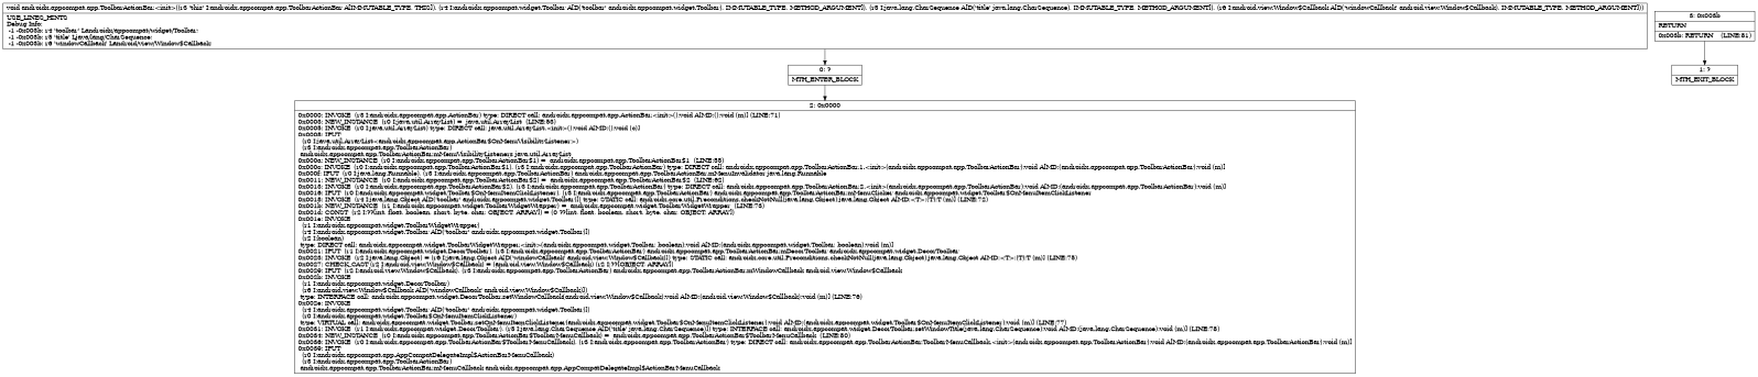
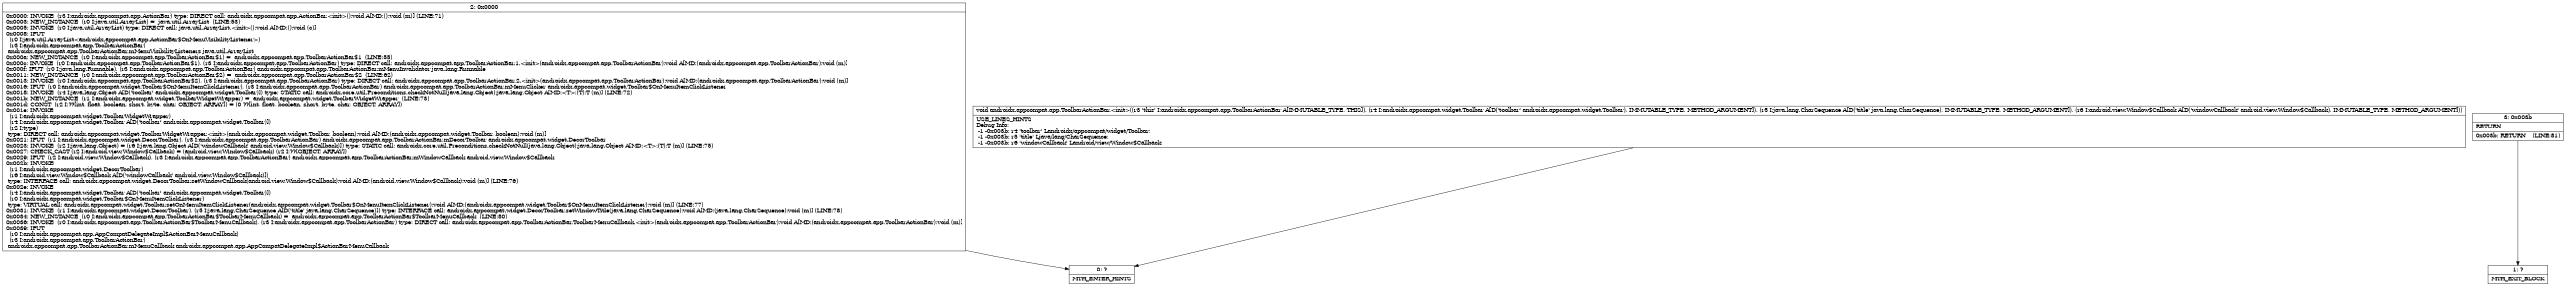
  digraph {
    node [shape=record]
-   n1 [label="{0\:\ ?|MTH_ENTER_BLOCK\l}"]
-   n2 [label="{2\:\ 0x0000|0x0000: INVOKE  (r3 I:androidx.appcompat.app.ActionBar) type: DIRECT call: androidx.appcompat.app.ActionBar.\<init\>():void A[MD:():void (m)] (LINE:71)\l0x0003: NEW_INSTANCE  (r0 I:java.util.ArrayList) =  java.util.ArrayList  (LINE:53)\l0x0005: INVOKE  (r0 I:java.util.ArrayList) type: DIRECT call: java.util.ArrayList.\<init\>():void A[MD:():void (c)]\l0x0008: IPUT  \l  (r0 I:java.util.ArrayList\<androidx.appcompat.app.ActionBar$OnMenuVisibilityListener\>)\l  (r3 I:androidx.appcompat.app.ToolbarActionBar)\l androidx.appcompat.app.ToolbarActionBar.mMenuVisibilityListeners java.util.ArrayList \l0x000a: NEW_INSTANCE  (r0 I:androidx.appcompat.app.ToolbarActionBar$1) =  androidx.appcompat.app.ToolbarActionBar$1  (LINE:55)\l0x000c: INVOKE  (r0 I:androidx.appcompat.app.ToolbarActionBar$1), (r3 I:androidx.appcompat.app.ToolbarActionBar) type: DIRECT call: androidx.appcompat.app.ToolbarActionBar.1.\<init\>(androidx.appcompat.app.ToolbarActionBar):void A[MD:(androidx.appcompat.app.ToolbarActionBar):void (m)]\l0x000f: IPUT  (r0 I:java.lang.Runnable), (r3 I:androidx.appcompat.app.ToolbarActionBar) androidx.appcompat.app.ToolbarActionBar.mMenuInvalidator java.lang.Runnable \l0x0011: NEW_INSTANCE  (r0 I:androidx.appcompat.app.ToolbarActionBar$2) =  androidx.appcompat.app.ToolbarActionBar$2  (LINE:62)\l0x0013: INVOKE  (r0 I:androidx.appcompat.app.ToolbarActionBar$2), (r3 I:androidx.appcompat.app.ToolbarActionBar) type: DIRECT call: androidx.appcompat.app.ToolbarActionBar.2.\<init\>(androidx.appcompat.app.ToolbarActionBar):void A[MD:(androidx.appcompat.app.ToolbarActionBar):void (m)]\l0x0016: IPUT  (r0 I:androidx.appcompat.widget.Toolbar$OnMenuItemClickListener), (r3 I:androidx.appcompat.app.ToolbarActionBar) androidx.appcompat.app.ToolbarActionBar.mMenuClicker androidx.appcompat.widget.Toolbar$OnMenuItemClickListener \l0x0018: INVOKE  (r4 I:java.lang.Object A[D('toolbar' androidx.appcompat.widget.Toolbar)]) type: STATIC call: androidx.core.util.Preconditions.checkNotNull(java.lang.Object):java.lang.Object A[MD:\<T\>:(T):T (m)] (LINE:72)\l0x001b: NEW_INSTANCE  (r1 I:androidx.appcompat.widget.ToolbarWidgetWrapper) =  androidx.appcompat.widget.ToolbarWidgetWrapper  (LINE:73)\l0x001d: CONST  (r2 I:??[int, float, boolean, short, byte, char, OBJECT, ARRAY]) = (0 ??[int, float, boolean, short, byte, char, OBJECT, ARRAY]) \l0x001e: INVOKE  \l  (r1 I:androidx.appcompat.widget.ToolbarWidgetWrapper)\l  (r4 I:androidx.appcompat.widget.Toolbar A[D('toolbar' androidx.appcompat.widget.Toolbar)])\l  (r2 I:boolean)\l type: DIRECT call: androidx.appcompat.widget.ToolbarWidgetWrapper.\<init\>(androidx.appcompat.widget.Toolbar, boolean):void A[MD:(androidx.appcompat.widget.Toolbar, boolean):void (m)]\l0x0021: IPUT  (r1 I:androidx.appcompat.widget.DecorToolbar), (r3 I:androidx.appcompat.app.ToolbarActionBar) androidx.appcompat.app.ToolbarActionBar.mDecorToolbar androidx.appcompat.widget.DecorToolbar \l0x0023: INVOKE  (r2 I:java.lang.Object) = (r6 I:java.lang.Object A[D('windowCallback' android.view.Window$Callback)]) type: STATIC call: androidx.core.util.Preconditions.checkNotNull(java.lang.Object):java.lang.Object A[MD:\<T\>:(T):T (m)] (LINE:75)\l0x0027: CHECK_CAST (r2 I:android.view.Window$Callback) = (android.view.Window$Callback) (r2 I:??[OBJECT, ARRAY]) \l0x0029: IPUT  (r2 I:android.view.Window$Callback), (r3 I:androidx.appcompat.app.ToolbarActionBar) androidx.appcompat.app.ToolbarActionBar.mWindowCallback android.view.Window$Callback \l0x002b: INVOKE  \l  (r1 I:androidx.appcompat.widget.DecorToolbar)\l  (r6 I:android.view.Window$Callback A[D('windowCallback' android.view.Window$Callback)])\l type: INTERFACE call: androidx.appcompat.widget.DecorToolbar.setWindowCallback(android.view.Window$Callback):void A[MD:(android.view.Window$Callback):void (m)] (LINE:76)\l0x002e: INVOKE  \l  (r4 I:androidx.appcompat.widget.Toolbar A[D('toolbar' androidx.appcompat.widget.Toolbar)])\l  (r0 I:androidx.appcompat.widget.Toolbar$OnMenuItemClickListener)\l type: VIRTUAL call: androidx.appcompat.widget.Toolbar.setOnMenuItemClickListener(androidx.appcompat.widget.Toolbar$OnMenuItemClickListener):void A[MD:(androidx.appcompat.widget.Toolbar$OnMenuItemClickListener):void (m)] (LINE:77)\l0x0031: INVOKE  (r1 I:androidx.appcompat.widget.DecorToolbar), (r5 I:java.lang.CharSequence A[D('title' java.lang.CharSequence)]) type: INTERFACE call: androidx.appcompat.widget.DecorToolbar.setWindowTitle(java.lang.CharSequence):void A[MD:(java.lang.CharSequence):void (m)] (LINE:78)\l0x0034: NEW_INSTANCE  (r0 I:androidx.appcompat.app.ToolbarActionBar$ToolbarMenuCallback) =  androidx.appcompat.app.ToolbarActionBar$ToolbarMenuCallback  (LINE:80)\l0x0036: INVOKE  (r0 I:androidx.appcompat.app.ToolbarActionBar$ToolbarMenuCallback), (r3 I:androidx.appcompat.app.ToolbarActionBar) type: DIRECT call: androidx.appcompat.app.ToolbarActionBar.ToolbarMenuCallback.\<init\>(androidx.appcompat.app.ToolbarActionBar):void A[MD:(androidx.appcompat.app.ToolbarActionBar):void (m)]\l0x0039: IPUT  \l  (r0 I:androidx.appcompat.app.AppCompatDelegateImpl$ActionBarMenuCallback)\l  (r3 I:androidx.appcompat.app.ToolbarActionBar)\l androidx.appcompat.app.ToolbarActionBar.mMenuCallback androidx.appcompat.app.AppCompatDelegateImpl$ActionBarMenuCallback \l}"]
+   n1 [label="{0\:\ ?|MTH_ENTER_HINTS\l}"]
+   n2 [label="{2\:\ 0x0000|0x0000: INVOKE  (r3 I:androidx.appcompat.app.ActionBar) type: DIRECT call: androidx.appcompat.app.ActionBar.\<init\>():void A[MD:():void (m)] (LINE:71)\l0x0003: NEW_INSTANCE  (r0 I:java.util.ArrayList) =  java.util.ArrayList  (LINE:53)\l0x0005: INVOKE  (r0 I:java.util.ArrayList) type: DIRECT call: java.util.ArrayList.\<init\>():void A[MD:():void (c)]\l0x0008: IPUT  \l  (r0 I:java.util.ArrayList\<androidx.appcompat.app.ActionBar$OnMenuVisibilityListener\>)\l  (r3 I:androidx.appcompat.app.ToolbarActionBar)\l androidx.appcompat.app.ToolbarActionBar.mMenuVisibilityListeners java.util.ArrayList \l0x000a: NEW_INSTANCE  (r0 I:androidx.appcompat.app.ToolbarActionBar$1) =  androidx.appcompat.app.ToolbarActionBar$1  (LINE:55)\l0x000c: INVOKE  (r0 I:androidx.appcompat.app.ToolbarActionBar$1), (r3 I:androidx.appcompat.app.ToolbarActionBar) type: DIRECT call: androidx.appcompat.app.ToolbarActionBar.1.\<init\>(androidx.appcompat.app.ToolbarActionBar):void A[MD:(androidx.appcompat.app.ToolbarActionBar):void (m)]\l0x000f: IPUT  (r0 I:java.lang.Runnable), (r3 I:androidx.appcompat.app.ToolbarActionBar) androidx.appcompat.app.ToolbarActionBar.mMenuInvalidator java.lang.Runnable \l0x0011: NEW_INSTANCE  (r0 I:androidx.appcompat.app.ToolbarActionBar$2) =  androidx.appcompat.app.ToolbarActionBar$2  (LINE:62)\l0x0013: INVOKE  (r0 I:androidx.appcompat.app.ToolbarActionBar$2), (r3 I:androidx.appcompat.app.ToolbarActionBar) type: DIRECT call: androidx.appcompat.app.ToolbarActionBar.2.\<init\>(androidx.appcompat.app.ToolbarActionBar):void A[MD:(androidx.appcompat.app.ToolbarActionBar):void (m)]\l0x0016: IPUT  (r0 I:androidx.appcompat.widget.Toolbar$OnMenuItemClickListener), (r3 I:androidx.appcompat.app.ToolbarActionBar) androidx.appcompat.app.ToolbarActionBar.mMenuClicker androidx.appcompat.widget.Toolbar$OnMenuItemClickListener \l0x0018: INVOKE  (r4 I:java.lang.Object A[D('toolbar' androidx.appcompat.widget.Toolbar)]) type: STATIC call: androidx.core.util.Preconditions.checkNotNull(java.lang.Object):java.lang.Object A[MD:\<T\>:(T):T (m)] (LINE:72)\l0x001b: NEW_INSTANCE  (r1 I:androidx.appcompat.widget.ToolbarWidgetWrapper) =  androidx.appcompat.widget.ToolbarWidgetWrapper  (LINE:73)\l0x001d: CONST  (r2 I:??[int, float, boolean, short, byte, char, OBJECT, ARRAY]) = (0 ??[int, float, boolean, short, byte, char, OBJECT, ARRAY]) \l0x001e: INVOKE  \l  (r1 I:androidx.appcompat.widget.ToolbarWidgetWrapper)\l  (r4 I:androidx.appcompat.widget.Toolbar A[D('toolbar' androidx.appcompat.widget.Toolbar)])\l  (r2 I:type)\l type: DIRECT call: androidx.appcompat.widget.ToolbarWidgetWrapper.\<init\>(androidx.appcompat.widget.Toolbar, boolean):void A[MD:(androidx.appcompat.widget.Toolbar, boolean):void (m)]\l0x0021: IPUT  (r1 I:androidx.appcompat.widget.DecorToolbar), (r3 I:androidx.appcompat.app.ToolbarActionBar) androidx.appcompat.app.ToolbarActionBar.mDecorToolbar androidx.appcompat.widget.DecorToolbar \l0x0023: INVOKE  (r2 I:java.lang.Object) = (r6 I:java.lang.Object A[D('windowCallback' android.view.Window$Callback)]) type: STATIC call: androidx.core.util.Preconditions.checkNotNull(java.lang.Object):java.lang.Object A[MD:\<T\>:(T):T (m)] (LINE:75)\l0x0027: CHECK_CAST (r2 I:android.view.Window$Callback) = (android.view.Window$Callback) (r2 I:??[OBJECT, ARRAY]) \l0x0029: IPUT  (r2 I:android.view.Window$Callback), (r3 I:androidx.appcompat.app.ToolbarActionBar) androidx.appcompat.app.ToolbarActionBar.mWindowCallback android.view.Window$Callback \l0x002b: INVOKE  \l  (r1 I:androidx.appcompat.widget.DecorToolbar)\l  (r6 I:android.view.Window$Callback A[D('windowCallback' android.view.Window$Callback)])\l type: INTERFACE call: androidx.appcompat.widget.DecorToolbar.setWindowCallback(android.view.Window$Callback):void A[MD:(android.view.Window$Callback):void (m)] (LINE:76)\l0x002e: INVOKE  \l  (r4 I:androidx.appcompat.widget.Toolbar A[D('toolbar' androidx.appcompat.widget.Toolbar)])\l  (r0 I:androidx.appcompat.widget.Toolbar$OnMenuItemClickListener)\l type: VIRTUAL call: androidx.appcompat.widget.Toolbar.setOnMenuItemClickListener(androidx.appcompat.widget.Toolbar$OnMenuItemClickListener):void A[MD:(androidx.appcompat.widget.Toolbar$OnMenuItemClickListener):void (m)] (LINE:77)\l0x0031: INVOKE  (r1 I:androidx.appcompat.widget.DecorToolbar), (r5 I:java.lang.CharSequence A[D('title' java.lang.CharSequence)]) type: INTERFACE call: androidx.appcompat.widget.DecorToolbar.setWindowTitle(java.lang.CharSequence):void A[MD:(java.lang.CharSequence):void (m)] (LINE:78)\l0x0034: NEW_INSTANCE  (r0 I:androidx.appcompat.app.ToolbarActionBar$ToolbarMenuCallback) =  androidx.appcompat.app.ToolbarActionBar$ToolbarMenuCallback  (LINE:80)\l0x0036: INVOKE  (r0 I:androidx.appcompat.app.ToolbarActionBar$ToolbarMenuCallback), (r3 I:androidx.appcompat.app.ToolbarActionBar) type: DIRECT call: androidx.appcompat.app.ToolbarActionBar.ToolbarMenuCallback.\<init\>(androidx.appcompat.app.ToolbarActionBar):void A[MD:(androidx.appcompat.app.ToolbarActionBar):void (m)]\l0x0039: IPUT  \l  (r0 I:androidx.appcompat.app.AppCompatDelegateImpl$ActionBarMenuCallback)\l  (r3 I:androidx.appcompat.app.ToolbarActionBar)\l androidx.appcompat.app.ToolbarActionBar.mMenuCallback androidx.appcompat.app.AppCompatDelegateImpl$ActionBarMenuCallback \l}"]
    n3 [label="{3\:\ 0x003b|RETURN\l|0x003b: RETURN    (LINE:81)\l}"]
    n4 [label="{1\:\ ?|MTH_EXIT_BLOCK\l}"]
    n5 [label="{void androidx.appcompat.app.ToolbarActionBar.\<init\>((r3 'this' I:androidx.appcompat.app.ToolbarActionBar A[IMMUTABLE_TYPE, THIS]), (r4 I:androidx.appcompat.widget.Toolbar A[D('toolbar' androidx.appcompat.widget.Toolbar), IMMUTABLE_TYPE, METHOD_ARGUMENT]), (r5 I:java.lang.CharSequence A[D('title' java.lang.CharSequence), IMMUTABLE_TYPE, METHOD_ARGUMENT]), (r6 I:android.view.Window$Callback A[D('windowCallback' android.view.Window$Callback), IMMUTABLE_TYPE, METHOD_ARGUMENT]))  | USE_LINES_HINTS\lDebug Info:\l  \-1 \-0x003b: r4 'toolbar' Landroidx\/appcompat\/widget\/Toolbar;\l  \-1 \-0x003b: r5 'title' Ljava\/lang\/CharSequence;\l  \-1 \-0x003b: r6 'windowCallback' Landroid\/view\/Window$Callback;\l}"]
-   n1 -> n2
+   n2 -> n1
    n3 -> n4
    n5 -> n1
  }
